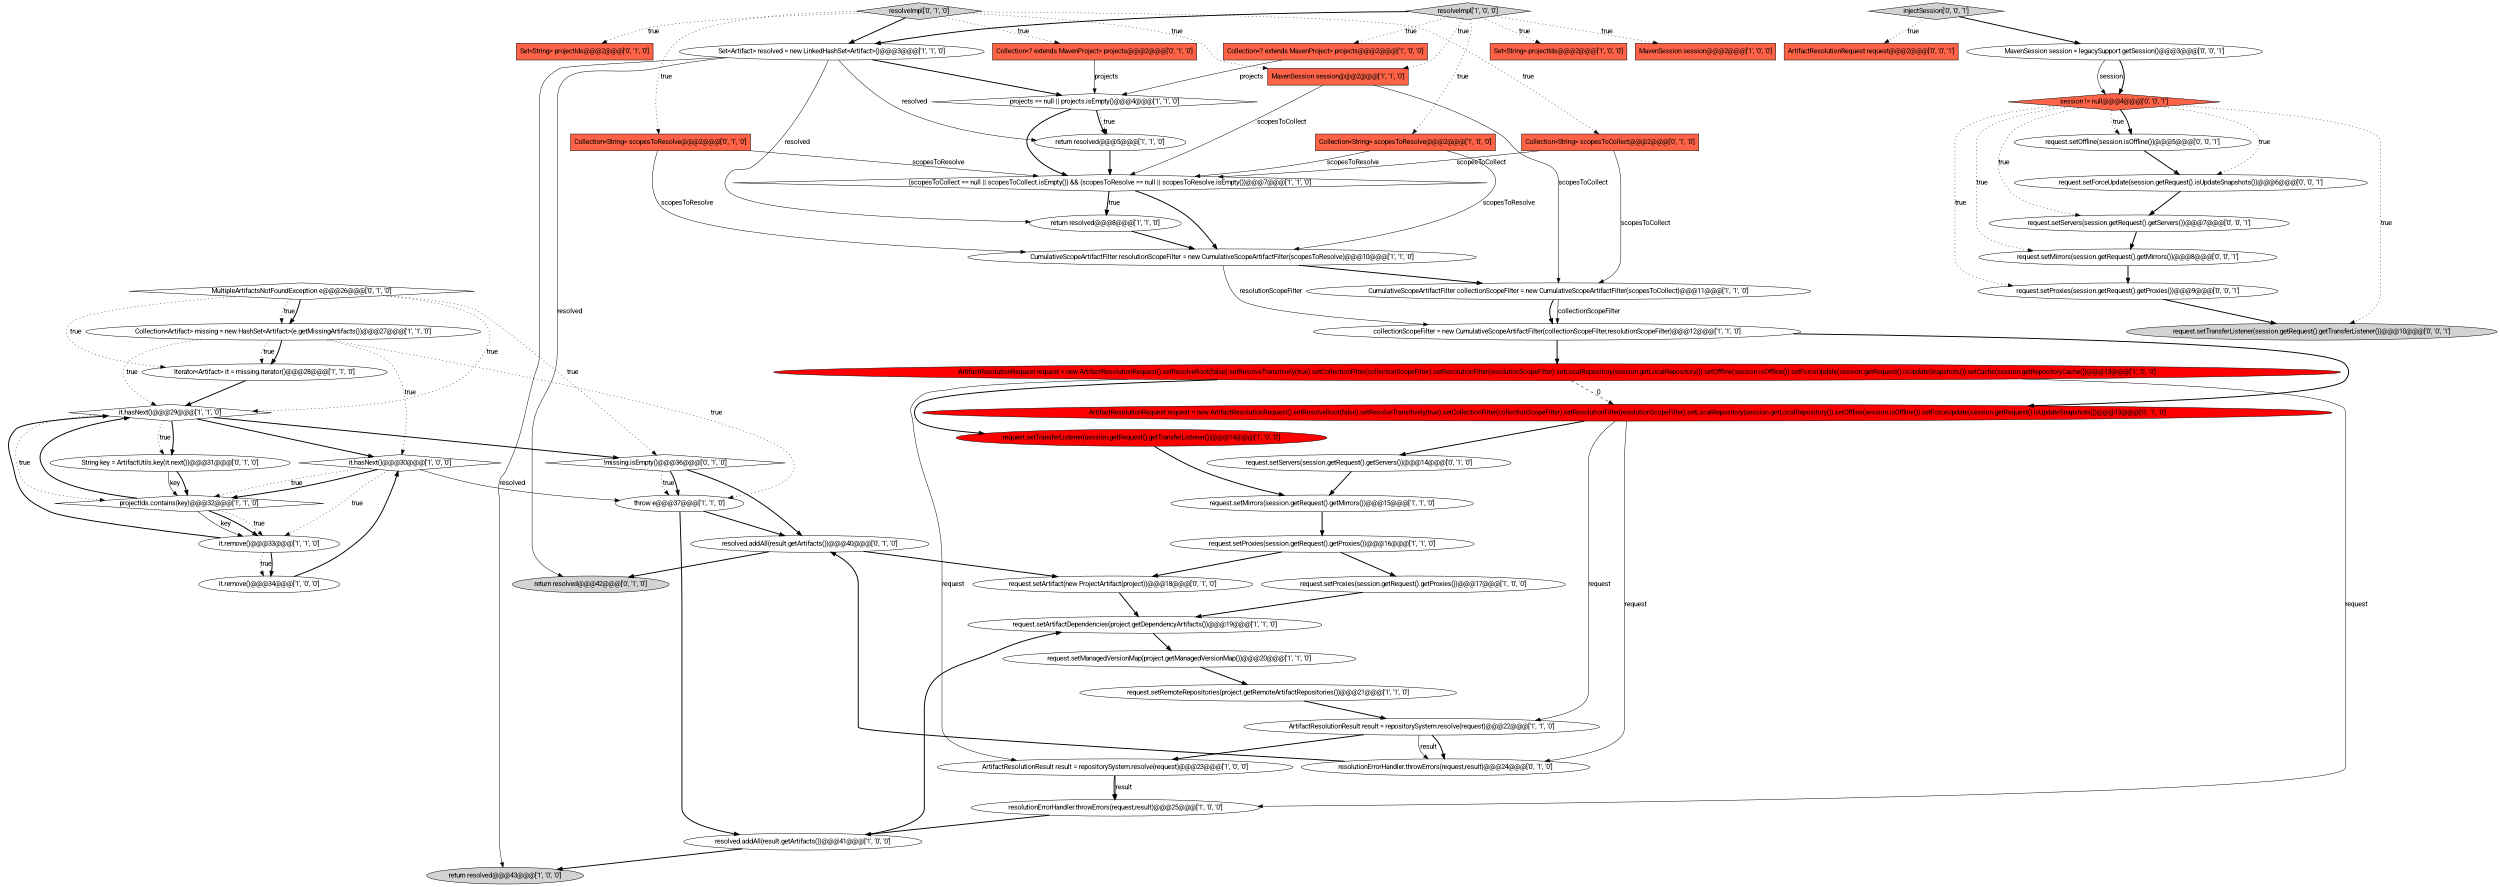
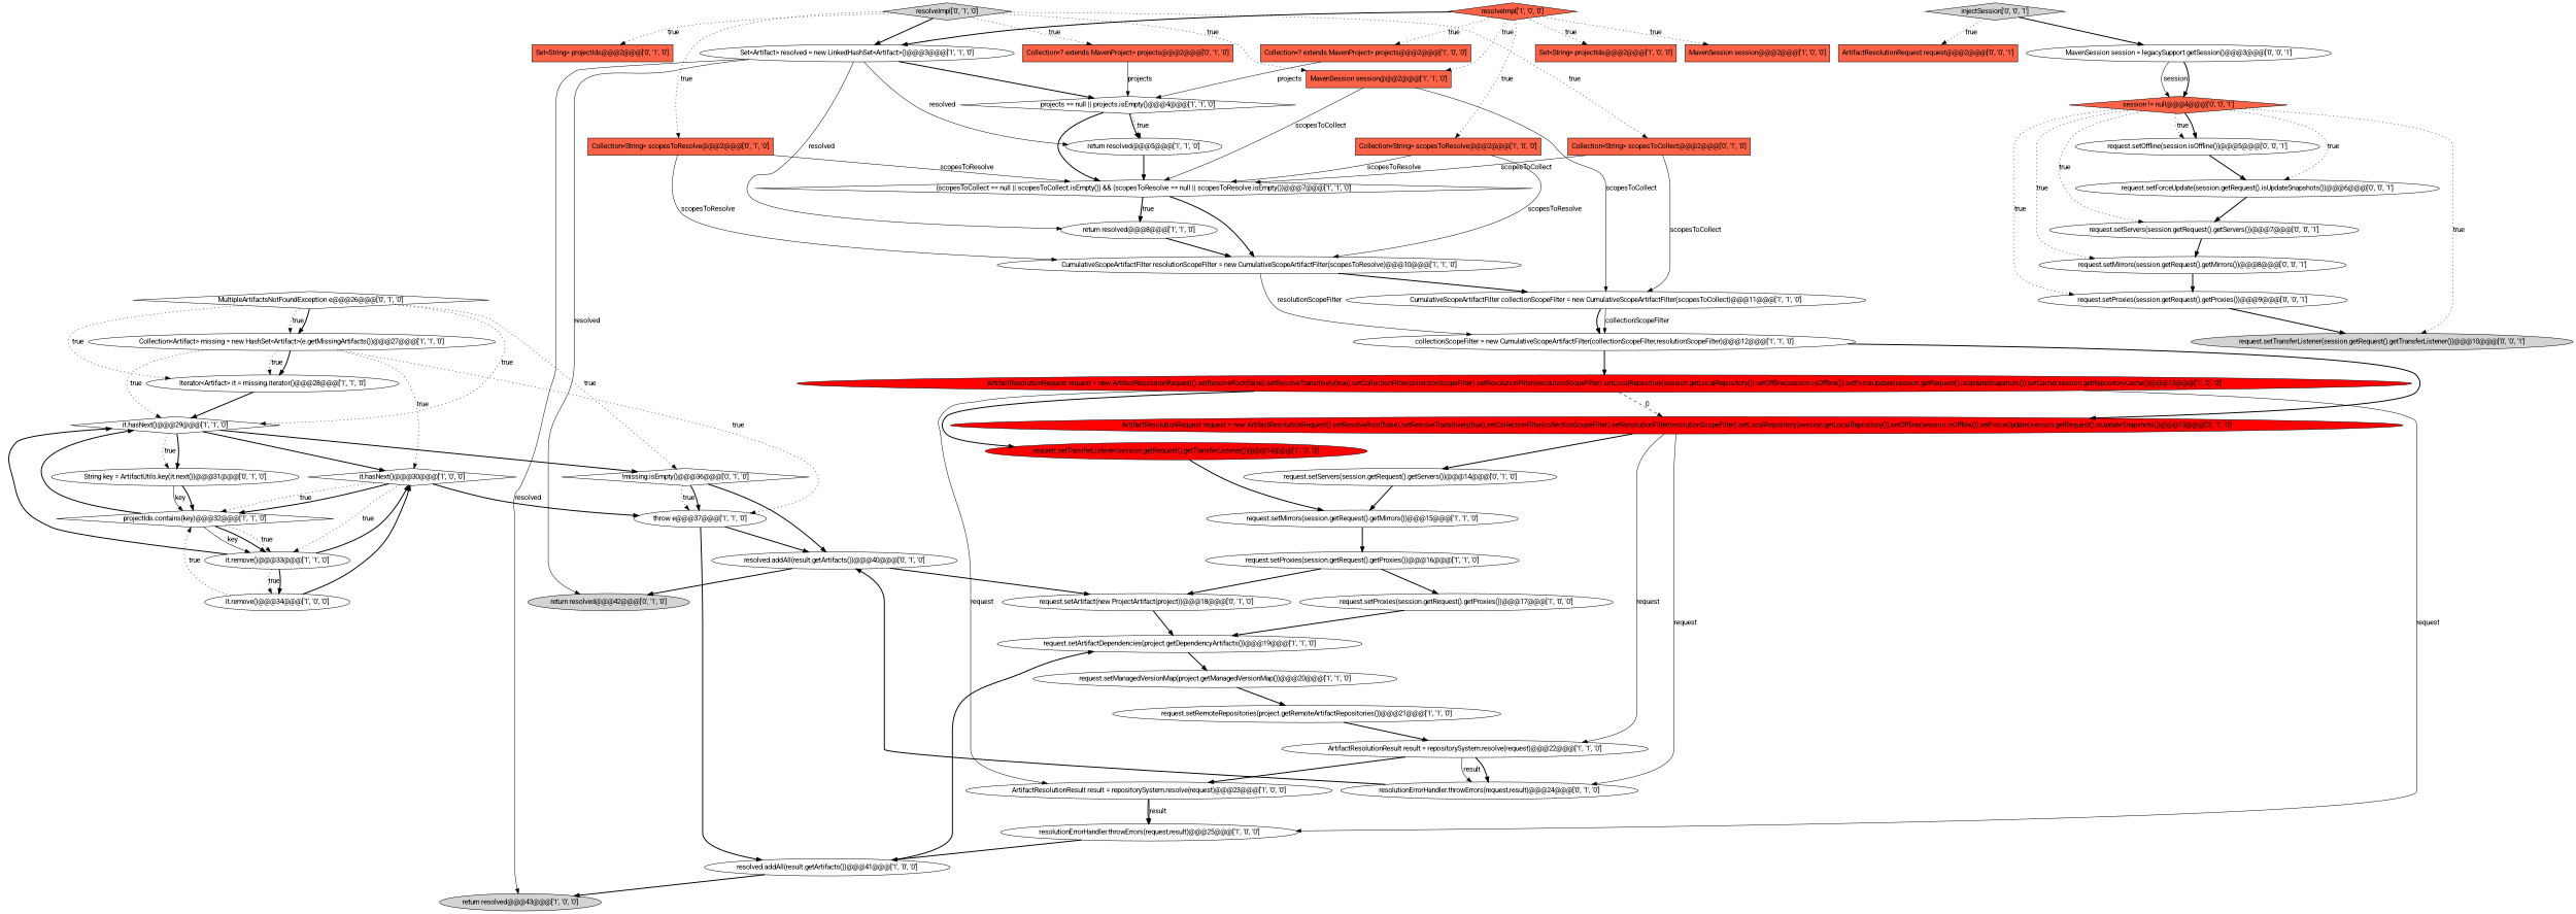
  digraph {
    fontname=Roboto
    node [fillcolor=white fontname=Roboto shape=ellipse style=filled]
    edge [fontname=Roboto style=bold]
    n1 [label="MultipleArtifactsNotFoundException e@@@26@@@['0', '1', '0']" shape=diamond]
    n2 [label="!missing.isEmpty()@@@36@@@['0', '1', '0']" shape=diamond]
    n3 [label="Iterator<Artifact> it = missing.iterator()@@@28@@@['1', '1', '0']"]
    n4 [label="it.hasNext()@@@29@@@['1', '1', '0']" shape=diamond]
    n5 [label="Collection<Artifact> missing = new HashSet<Artifact>(e.getMissingArtifacts())@@@27@@@['1', '1', '0']"]
    n6 [label="throw e@@@37@@@['1', '1', '0']"]
    n7 [label="resolved.addAll(result.getArtifacts())@@@40@@@['0', '1', '0']"]
    n8 [label="it.hasNext()@@@30@@@['1', '0', '0']" shape=diamond]
    n9 [label="projectIds.contains(key)@@@32@@@['1', '1', '0']" shape=diamond]
    n10 [label="String key = ArtifactUtils.key(it.next())@@@31@@@['0', '1', '0']"]
    n11 [fillcolor=tomato label="Set<String> projectIds@@@2@@@['0', '1', '0']" shape=box]
    n12 [label="request.setProxies(session.getRequest().getProxies())@@@9@@@['0', '0', '1']"]
    n13 [fillcolor=lightgray label="request.setTransferListener(session.getRequest().getTransferListener())@@@10@@@['0', '0', '1']"]
    n14 [fillcolor=tomato label="Collection<? extends MavenProject> projects@@@2@@@['0', '1', '0']" shape=box]
    n15 [label="projects == null || projects.isEmpty()@@@4@@@['1', '1', '0']" shape=diamond]
    n16 [label="(scopesToCollect == null || scopesToCollect.isEmpty()) && (scopesToResolve == null || scopesToResolve.isEmpty())@@@7@@@['1', '1', '0']" shape=diamond]
    n17 [label="return resolved@@@5@@@['1', '1', '0']"]
    n18 [fillcolor=tomato label="Set<String> projectIds@@@2@@@['1', '0', '0']" shape=box]
    n19 [fillcolor=tomato label="Collection<String> scopesToResolve@@@2@@@['0', '1', '0']" shape=box]
    n20 [label="CumulativeScopeArtifactFilter resolutionScopeFilter = new CumulativeScopeArtifactFilter(scopesToResolve)@@@10@@@['1', '1', '0']"]
    n21 [label="collectionScopeFilter = new CumulativeScopeArtifactFilter(collectionScopeFilter,resolutionScopeFilter)@@@12@@@['1', '1', '0']"]
    n22 [label="CumulativeScopeArtifactFilter collectionScopeFilter = new CumulativeScopeArtifactFilter(scopesToCollect)@@@11@@@['1', '1', '0']"]
    n23 [label="return resolved@@@8@@@['1', '1', '0']"]
    n24 [label="request.setServers(session.getRequest().getServers())@@@14@@@['0', '1', '0']"]
    n25 [label="request.setMirrors(session.getRequest().getMirrors())@@@15@@@['1', '1', '0']"]
    n26 [label="request.setProxies(session.getRequest().getProxies())@@@16@@@['1', '1', '0']"]
    n27 [fillcolor=lightgray label="injectSession['0', '0', '1']" shape=diamond]
    n28 [fillcolor=tomato label="ArtifactResolutionRequest request@@@2@@@['0', '0', '1']" shape=box]
    n29 [label="MavenSession session = legacySupport.getSession()@@@3@@@['0', '0', '1']"]
    n30 [fillcolor=tomato label="session != null@@@4@@@['0', '0', '1']" shape=diamond]
    n31 [label="it.remove()@@@33@@@['1', '1', '0']"]
    n32 [label="resolved.addAll(result.getArtifacts())@@@41@@@['1', '0', '0']"]
    n33 [label="it.remove()@@@34@@@['1', '0', '0']"]
    n34 [label="resolutionErrorHandler.throwErrors(request,result)@@@24@@@['0', '1', '0']"]
    n35 [label="request.setArtifact(new ProjectArtifact(project))@@@18@@@['0', '1', '0']"]
    n36 [fillcolor=lightgray label="return resolved@@@42@@@['0', '1', '0']"]
    n37 [label="request.setArtifactDependencies(project.getDependencyArtifacts())@@@19@@@['1', '1', '0']"]
    n38 [label="request.setServers(session.getRequest().getServers())@@@7@@@['0', '0', '1']"]
    n39 [label="request.setMirrors(session.getRequest().getMirrors())@@@8@@@['0', '0', '1']"]
    n40 [fillcolor=lightgray label="return resolved@@@43@@@['1', '0', '0']"]
    n41 [label="request.setManagedVersionMap(project.getManagedVersionMap())@@@20@@@['1', '1', '0']"]
    n42 [label="request.setProxies(session.getRequest().getProxies())@@@17@@@['1', '0', '0']"]
    n43 [fillcolor=lightgray label="resolveImpl['0', '1', '0']" shape=diamond]
    n44 [fillcolor=tomato label="Collection<String> scopesToCollect@@@2@@@['0', '1', '0']" shape=box]
    n45 [fillcolor=tomato label="MavenSession session@@@2@@@['1', '1', '0']" shape=box]
    n46 [label="Set<Artifact> resolved = new LinkedHashSet<Artifact>()@@@3@@@['1', '1', '0']"]
    n47 [fillcolor=red label="ArtifactResolutionRequest request = new ArtifactResolutionRequest().setResolveRoot(false).setResolveTransitively(true).setCollectionFilter(collectionScopeFilter).setResolutionFilter(resolutionScopeFilter).setLocalRepository(session.getLocalRepository()).setOffline(session.isOffline()).setForceUpdate(session.getRequest().isUpdateSnapshots())@@@13@@@['0', '1', '0']"]
    n48 [fillcolor=red label="ArtifactResolutionRequest request = new ArtifactResolutionRequest().setResolveRoot(false).setResolveTransitively(true).setCollectionFilter(collectionScopeFilter).setResolutionFilter(resolutionScopeFilter).setLocalRepository(session.getLocalRepository()).setOffline(session.isOffline()).setForceUpdate(session.getRequest().isUpdateSnapshots()).setCache(session.getRepositoryCache())@@@13@@@['1', '0', '0']"]
    n49 [label="request.setForceUpdate(session.getRequest().isUpdateSnapshots())@@@6@@@['0', '0', '1']"]
    n50 [label="request.setOffline(session.isOffline())@@@5@@@['0', '0', '1']"]
    n51 [label="resolutionErrorHandler.throwErrors(request,result)@@@25@@@['1', '0', '0']"]
    n52 [fillcolor=red label="request.setTransferListener(session.getRequest().getTransferListener())@@@14@@@['1', '0', '0']"]
    n53 [label="request.setRemoteRepositories(project.getRemoteArtifactRepositories())@@@21@@@['1', '1', '0']"]
    n54 [label="ArtifactResolutionResult result = repositorySystem.resolve(request)@@@22@@@['1', '1', '0']"]
    n55 [label="ArtifactResolutionResult result = repositorySystem.resolve(request)@@@23@@@['1', '0', '0']"]
    n56 [fillcolor=tomato label="Collection<String> scopesToResolve@@@2@@@['1', '0', '0']" shape=box]
    n57 [fillcolor=tomato label="MavenSession session@@@2@@@['1', '0', '0']" shape=box]
    n58 [fillcolor=tomato label="Collection<? extends MavenProject> projects@@@2@@@['1', '0', '0']" shape=box]
-   n59 [fillcolor=lightgray label="resolveImpl['1', '0', '0']" shape=diamond]
+   n59 [fillcolor=tomato label="resolveImpl['1', '0', '0']" shape=diamond]
    n1 -> n2 [label=true style=dotted]
    n1 -> n3 [label=true style=dotted]
    n1 -> n4 [label=true style=dotted]
    n1 -> n5 [label=true style=dotted]
    n1 -> n5
    n2 -> n6 [label=true style=dotted]
    n2 -> n6
    n2 -> n7
    n3 -> n4
    n4 -> n2
    n4 -> n8
-   n4 -> n9 [label=true style=dotted]
+   n33 -> n9 [label=true style=dotted]
    n4 -> n10
    n4 -> n10 [label=true style=dotted]
    n5 -> n3
    n5 -> n3 [label=true style=dotted]
    n5 -> n4 [label=true style=dotted]
    n5 -> n6 [label=true style=dotted]
    n5 -> n8 [label=true style=dotted]
    n6 -> n7
    n6 -> n32
    n7 -> n35
    n7 -> n36
-   n8 -> n6 [style=solid]
+   n8 -> n6
    n8 -> n9 [label=true style=dotted]
    n8 -> n9
    n8 -> n31 [label=true style=dotted]
    n9 -> n4
    n9 -> n31 [label=true style=dotted]
    n9 -> n31 [label=key style=solid]
    n9 -> n31
    n10 -> n9
    n10 -> n9 [label=key style=solid]
    n12 -> n13
    n14 -> n15 [label=projects style=solid]
    n15 -> n16
    n15 -> n17
    n15 -> n17 [label=true style=dotted]
    n16 -> n20
    n16 -> n23 [label=true style=dotted]
    n16 -> n23
    n17 -> n16
    n19 -> n16 [label=scopesToResolve style=solid]
    n19 -> n20 [label=scopesToResolve style=solid]
    n20 -> n21 [label=resolutionScopeFilter style=solid]
    n20 -> n22
    n21 -> n47
    n21 -> n48
    n22 -> n21
    n22 -> n21 [label=collectionScopeFilter style=solid]
    n23 -> n20
    n24 -> n25
    n25 -> n26
    n26 -> n35
    n26 -> n42
    n27 -> n28 [label=true style=dotted]
    n27 -> n29
    n29 -> n30 [label=session style=solid]
    n29 -> n30
    n30 -> n12 [label=true style=dotted]
    n30 -> n13 [label=true style=dotted]
    n30 -> n38 [label=true style=dotted]
    n30 -> n39 [label=true style=dotted]
    n30 -> n49 [label=true style=dotted]
    n30 -> n50
    n30 -> n50 [label=true style=dotted]
    n31 -> n4
+   n31 -> n8
    n31 -> n33 [label=true style=dotted]
    n31 -> n33
    n32 -> n37
    n32 -> n40
    n33 -> n8
    n34 -> n7
    n35 -> n37
    n37 -> n41
    n38 -> n39
    n39 -> n12
    n41 -> n53
    n42 -> n37
    n43 -> n11 [label=true style=dotted]
    n43 -> n14 [label=true style=dotted]
    n43 -> n19 [label=true style=dotted]
    n43 -> n44 [label=true style=dotted]
    n43 -> n45 [label=true style=dotted]
    n43 -> n46
    n44 -> n16 [label=scopesToCollect style=solid]
    n44 -> n22 [label=scopesToCollect style=solid]
    n45 -> n16 [label=scopesToCollect style=solid]
    n45 -> n22 [label=scopesToCollect style=solid]
    n46 -> n15
    n46 -> n17 [label=resolved style=solid]
    n46 -> n23 [label=resolved style=solid]
    n46 -> n36 [label=resolved style=solid]
    n46 -> n40 [label=resolved style=solid]
    n47 -> n24
    n47 -> n34 [label=request style=solid]
    n47 -> n54 [label=request style=solid]
    n48 -> n47 [label=0 style=dashed]
    n48 -> n51 [label=request style=solid]
    n48 -> n52
    n48 -> n55 [label=request style=solid]
    n49 -> n38
    n50 -> n49
    n51 -> n32
    n52 -> n25
    n53 -> n54
    n54 -> n34
    n54 -> n34 [label=result style=solid]
    n54 -> n55
    n55 -> n51 [label=result style=solid]
    n55 -> n51
    n56 -> n16 [label=scopesToResolve style=solid]
    n56 -> n20 [label=scopesToResolve style=solid]
    n58 -> n15 [label=projects style=solid]
    n59 -> n18 [label=true style=dotted]
    n59 -> n45 [label=true style=dotted]
    n59 -> n46
    n59 -> n56 [label=true style=dotted]
    n59 -> n57 [label=true style=dotted]
    n59 -> n58 [label=true style=dotted]
  }
